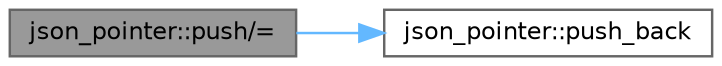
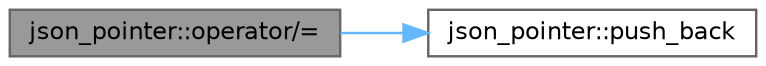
  digraph {
    rankdir=LR
    node [fontname=Helvetica fontsize=10 shape=box style=filled]
-   n1 [color=gray40 fillcolor=grey60 fontcolor=black height=0.2 label="json_pointer::push/=" width=0.4]
+   n1 [color=gray40 fillcolor=grey60 fontcolor=black height=0.2 label="json_pointer::operator/=" width=0.4]
    n2 [color=grey40 fillcolor=white height=0.2 label="json_pointer::push_back" width=0.4]
    n1 -> n2 [color=steelblue1 fontname=Helvetica fontsize=10 labelfontname=Helvetica labelfontsize=10 style=solid]
  }
